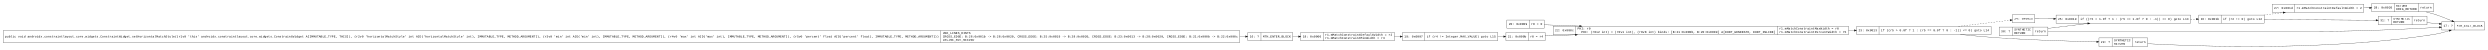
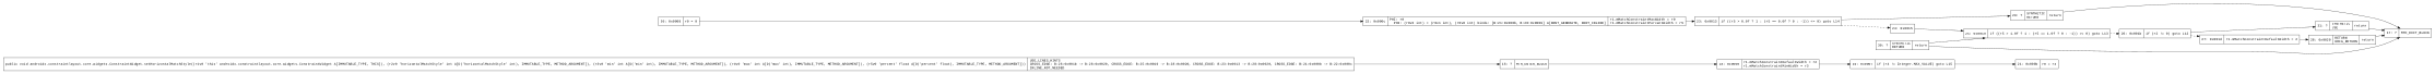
  digraph {
    fontname="Liberation Mono"
    rankdir=LR
    node [fontname="Liberation Mono" shape=record]
    edge [fontname="Liberation Mono"]
    n1 [label="{16\:\ ?|MTH_ENTER_BLOCK\l}"]
    n2 [label="{18\:\ 0x0000|r1.mMatchConstraintDefaultWidth = r2\lr1.mMatchConstraintMinWidth = r3\l}"]
    n3 [label="{19\:\ 0x0007|if (r4 != Integer.MAX_VALUE) goto L15\l}"]
    n4 [label="{21\:\ 0x000b|r0 = r4\l}"]
    n5 [label="{20\:\ 0x0009|r0 = 0\l}"]
    n6 [label="{22\:\ 0x000c|PHI: r0 \l  PHI: (r0v2 int) = (r0v1 int), (r0v8 int) binds: [B:21:0x000b, B:20:0x0009] A[DONT_GENERATE, DONT_INLINE]\l|r1.mMatchConstraintMaxWidth = r0\lr1.mMatchConstraintPercentWidth = r5\l}"]
    n7 [label="{23\:\ 0x0013|if ((r5 \> 0.0f ? 1 : (r5 == 0.0f ? 0 : \-1)) \<= 0) goto L14\l}"]
    n8 [label="{24\:\ 0x0015}"]
    n9 [label="{29\:\ ?|SYNTHETIC\lRETURN\l|return\l}"]
    n10 [label="{25\:\ 0x0019|if ((r5 \> 1.0f ? 1 : (r5 == 1.0f ? 0 : \-1)) \>= 0) goto L13\l}"]
    n11 [label="{17\:\ ?|MTH_EXIT_BLOCK\l}"]
    n12 [label="{26\:\ 0x001b|if (r2 != 0) goto L12\l}"]
    n13 [label="{27\:\ 0x001d|r1.mMatchConstraintDefaultWidth = 2\l}"]
-   n14 [label="{31\:\ ?|SYNTHETIC\lRETURN\l|return\l}"]
+   n14 [label="{31\:\ ?|SYNTHETIC\lUSE\l|return\l}"]
    n15 [label="{30\:\ ?|SYNTHETIC\lRETURN\l|return\l}"]
    n16 [label="{28\:\ 0x0020|RETURN\lORIG_RETURN\l|return\l}"]
    n17 [label="{public void androidx.constraintlayout.core.widgets.ConstraintWidget.setHorizontalMatchStyle((r1v0 'this' androidx.constraintlayout.core.widgets.ConstraintWidget A[IMMUTABLE_TYPE, THIS]), (r2v0 'horizontalMatchStyle' int A[D('horizontalMatchStyle' int), IMMUTABLE_TYPE, METHOD_ARGUMENT]), (r3v0 'min' int A[D('min' int), IMMUTABLE_TYPE, METHOD_ARGUMENT]), (r4v0 'max' int A[D('max' int), IMMUTABLE_TYPE, METHOD_ARGUMENT]), (r5v0 'percent' float A[D('percent' float), IMMUTABLE_TYPE, METHOD_ARGUMENT]))  | USE_LINES_HINTS\lCROSS_EDGE: B:26:0x001b \-\> B:28:0x0020, CROSS_EDGE: B:25:0x0019 \-\> B:28:0x0020, CROSS_EDGE: B:23:0x0013 \-\> B:28:0x0020, CROSS_EDGE: B:21:0x000b \-\> B:22:0x000c\lINLINE_NOT_NEEDED\l}"]
    n1 -> n2
    n2 -> n3
    n3 -> n4
-   n4 -> n6
    n5 -> n6
    n6 -> n7
    n7 -> n8 [style=dashed]
    n7 -> n9
    n8 -> n10
    n9 -> n11
    n10 -> n12 [style=dashed]
    n12 -> n13 [style=dashed]
    n12 -> n14
    n13 -> n16
    n14 -> n11
    n15 -> n10
    n15 -> n11
    n16 -> n11
    n17 -> n1
  }
